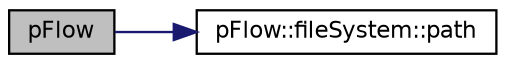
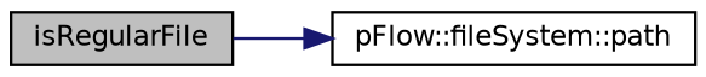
  digraph {
    rankdir=LR
    node [color=black fontname=Helvetica fontsize=10 shape=record style=filled]
-   n1 [fillcolor=grey75 fontcolor=black height=0.2 label=pFlow width=0.4]
+   n1 [fillcolor=grey75 fontcolor=black height=0.2 label=isRegularFile width=0.4]
    n2 [fillcolor=white height=0.2 label="pFlow::fileSystem::path" width=0.4]
    n1 -> n2 [color=midnightblue fontname=Helvetica fontsize=10 labelfontname=Helvetica labelfontsize=10 style=solid]
  }
